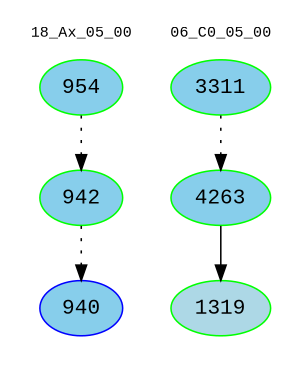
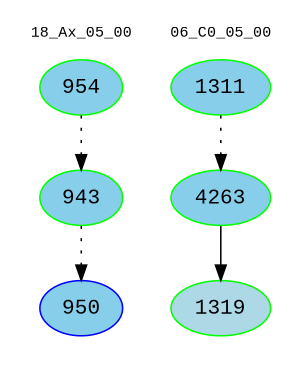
  digraph {
    fontname="Liberation Mono"
    node [color=green fillcolor=skyblue fontname="Liberation Mono" style=filled]
    edge [color=black fontname="Liberation Mono" style=dotted]
    n1 [label=954]
-   n2 [label=942]
-   n3 [color=blue label=940]
-   n4 [label=3311]
+   n2 [label=943]
+   n3 [color=blue label=950]
+   n4 [label=1311]
    n5 [label=4263]
    n6 [fillcolor=lightblue label=1319]
    subgraph cluster_1 {
      color=white
      fontsize=10
      label="18_Ax_05_00"
      n1
      n2
      n3
    }
    subgraph cluster_2 {
      color=white
      fontsize=10
      label="06_C0_05_00"
      n4
      n5
      n6
    }
    n1 -> n2
    n2 -> n3
    n4 -> n5
    n5 -> n6 [style=solid]
  }
